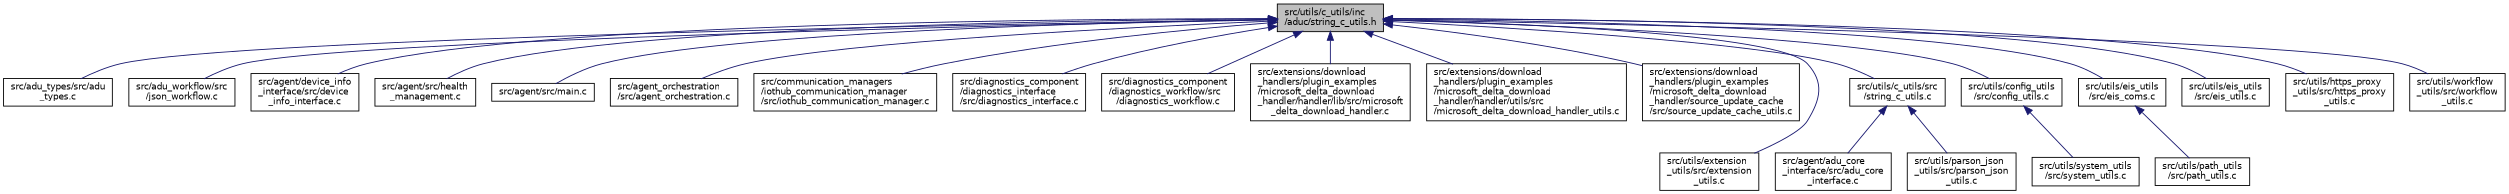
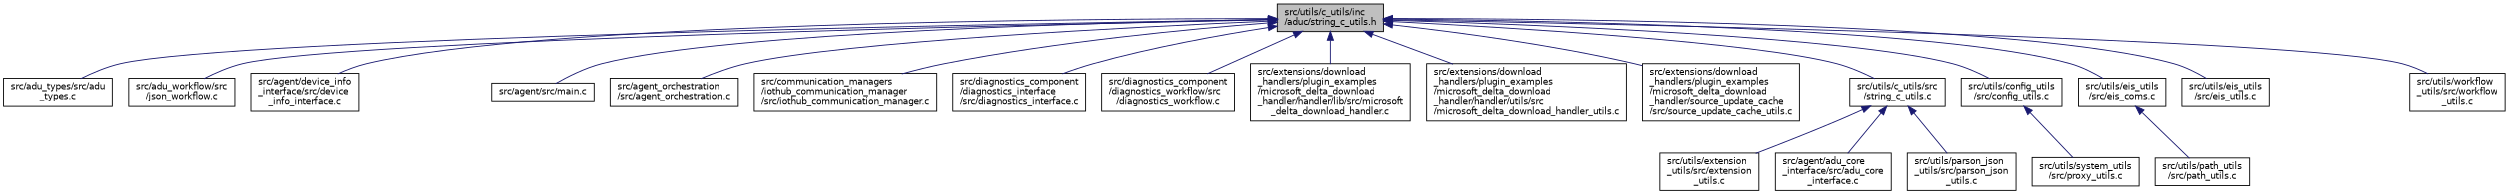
  digraph {
    node [color=black fillcolor=white fontname=Helvetica fontsize=10 shape=record style=filled]
    edge [color=midnightblue dir=back fontname=Helvetica fontsize=10 labelfontname=Helvetica labelfontsize=10 style=solid]
    n1 [fillcolor=grey75 fontcolor=black height=0.2 label="src/utils/c_utils/inc\l/aduc/string_c_utils.h" width=0.4]
    n2 [height=0.2 label="src/adu_types/src/adu\l_types.c" width=0.4]
    n3 [height=0.2 label="src/adu_workflow/src\l/json_workflow.c" width=0.4]
    n4 [height=0.2 label="src/agent/device_info\l_interface/src/device\l_info_interface.c" width=0.4]
-   n5 [height=0.2 label="src/agent/src/health\l_management.c" width=0.4]
    n6 [height=0.2 label="src/agent/src/main.c" width=0.4]
    n7 [height=0.2 label="src/agent_orchestration\l/src/agent_orchestration.c" width=0.4]
    n8 [height=0.2 label="src/communication_managers\l/iothub_communication_manager\l/src/iothub_communication_manager.c" width=0.4]
    n9 [height=0.2 label="src/diagnostics_component\l/diagnostics_interface\l/src/diagnostics_interface.c" width=0.4]
    n10 [height=0.2 label="src/diagnostics_component\l/diagnostics_workflow/src\l/diagnostics_workflow.c" width=0.4]
    n11 [height=0.2 label="src/extensions/download\l_handlers/plugin_examples\l/microsoft_delta_download\l_handler/handler/lib/src/microsoft\l_delta_download_handler.c" width=0.4]
    n12 [height=0.2 label="src/extensions/download\l_handlers/plugin_examples\l/microsoft_delta_download\l_handler/handler/utils/src\l/microsoft_delta_download_handler_utils.c" width=0.4]
    n13 [height=0.2 label="src/extensions/download\l_handlers/plugin_examples\l/microsoft_delta_download\l_handler/source_update_cache\l/src/source_update_cache_utils.c" width=0.4]
    n14 [height=0.2 label="src/utils/c_utils/src\l/string_c_utils.c" width=0.4]
    n15 [height=0.2 label="src/utils/config_utils\l/src/config_utils.c" width=0.4]
    n16 [height=0.2 label="src/utils/eis_utils\l/src/eis_coms.c" width=0.4]
    n17 [height=0.2 label="src/utils/eis_utils\l/src/eis_utils.c" width=0.4]
    n18 [height=0.2 label="src/utils/extension\l_utils/src/extension\l_utils.c" width=0.4]
-   n19 [height=0.2 label="src/utils/https_proxy\l_utils/src/https_proxy\l_utils.c" width=0.4]
    n20 [height=0.2 label="src/utils/workflow\l_utils/src/workflow\l_utils.c" width=0.4]
    n21 [height=0.2 label="src/agent/adu_core\l_interface/src/adu_core\l_interface.c" width=0.4]
    n22 [height=0.2 label="src/utils/parson_json\l_utils/src/parson_json\l_utils.c" width=0.4]
-   n23 [height=0.2 label="src/utils/system_utils\l/src/system_utils.c" width=0.4]
+   n23 [height=0.2 label="src/utils/system_utils\l/src/proxy_utils.c" width=0.4]
    n24 [height=0.2 label="src/utils/path_utils\l/src/path_utils.c" width=0.4]
    n1 -> n2
    n1 -> n3
    n1 -> n4
-   n1 -> n5
    n1 -> n6
    n1 -> n7
    n1 -> n8
    n1 -> n9
    n1 -> n10
    n1 -> n11
    n1 -> n12
    n1 -> n13
    n1 -> n14
    n1 -> n15
    n1 -> n16
    n1 -> n17
-   n1 -> n18
-   n1 -> n19
+   n14 -> n18
    n1 -> n20
    n14 -> n21
    n14 -> n22
    n15 -> n23
    n16 -> n24
  }
